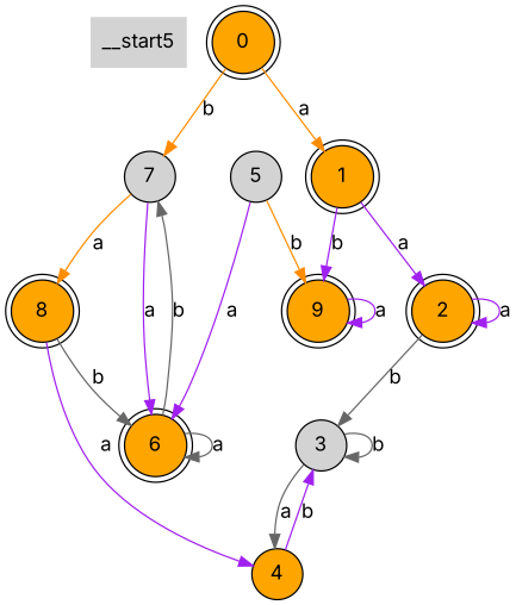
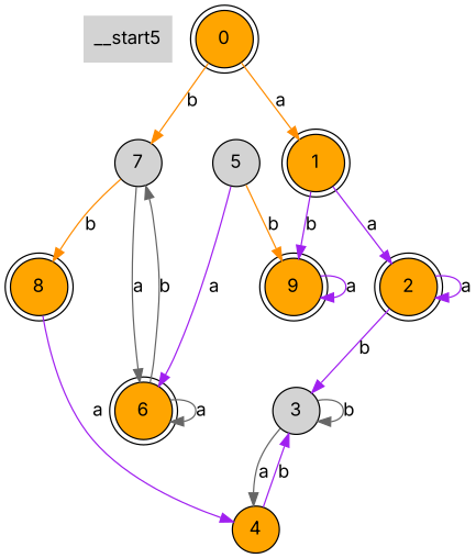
  digraph {
    fontname=Inter
    rankdir=TB
    node [fillcolor=orange fontname=Inter shape=doublecircle style="rounded,filled" color=black]
    edge [color=purple fontname=Inter]
    n1 [fillcolor=lightgrey label=__start5 shape=none style=filled color=""]
    n2 [label=0]
    n3 [label=1]
    n4 [fillcolor=lightgrey label=7 shape=circle style=filled]
    n5 [label=2]
    n6 [label=9]
    n7 [label=6]
    n8 [label=8]
    n9 [fillcolor=lightgrey label=3 shape=circle style=filled]
    n10 [label=4 shape=circle style=filled]
    n11 [fillcolor=lightgrey label=5 shape=circle style=filled]
    n2 -> n3 [color=darkorange label=a]
    n2 -> n4 [color=darkorange label=b]
    n3 -> n5 [label=a]
    n3 -> n6 [label=b]
-   n4 -> n7 [label=a]
-   n4 -> n8 [color=darkorange label=a]
+   n4 -> n7 [color=gray40 label=a]
+   n4 -> n8 [color=darkorange label=b]
    n5 -> n5 [label=a]
-   n5 -> n9 [color=gray40 label=b]
+   n5 -> n9 [label=b]
    n6 -> n6 [label=a]
    n7 -> n4 [color=gray40 label=b]
    n7 -> n7 [color=gray40 label=a]
-   n8 -> n7 [color=gray40 label=b]
    n8 -> n10 [label=a]
    n9 -> n9 [color=gray40 label=b]
    n9 -> n10 [color=gray40 label=a]
    n10 -> n9 [label=b]
    n11 -> n6 [color=darkorange label=b]
    n11 -> n7 [label=a]
  }
